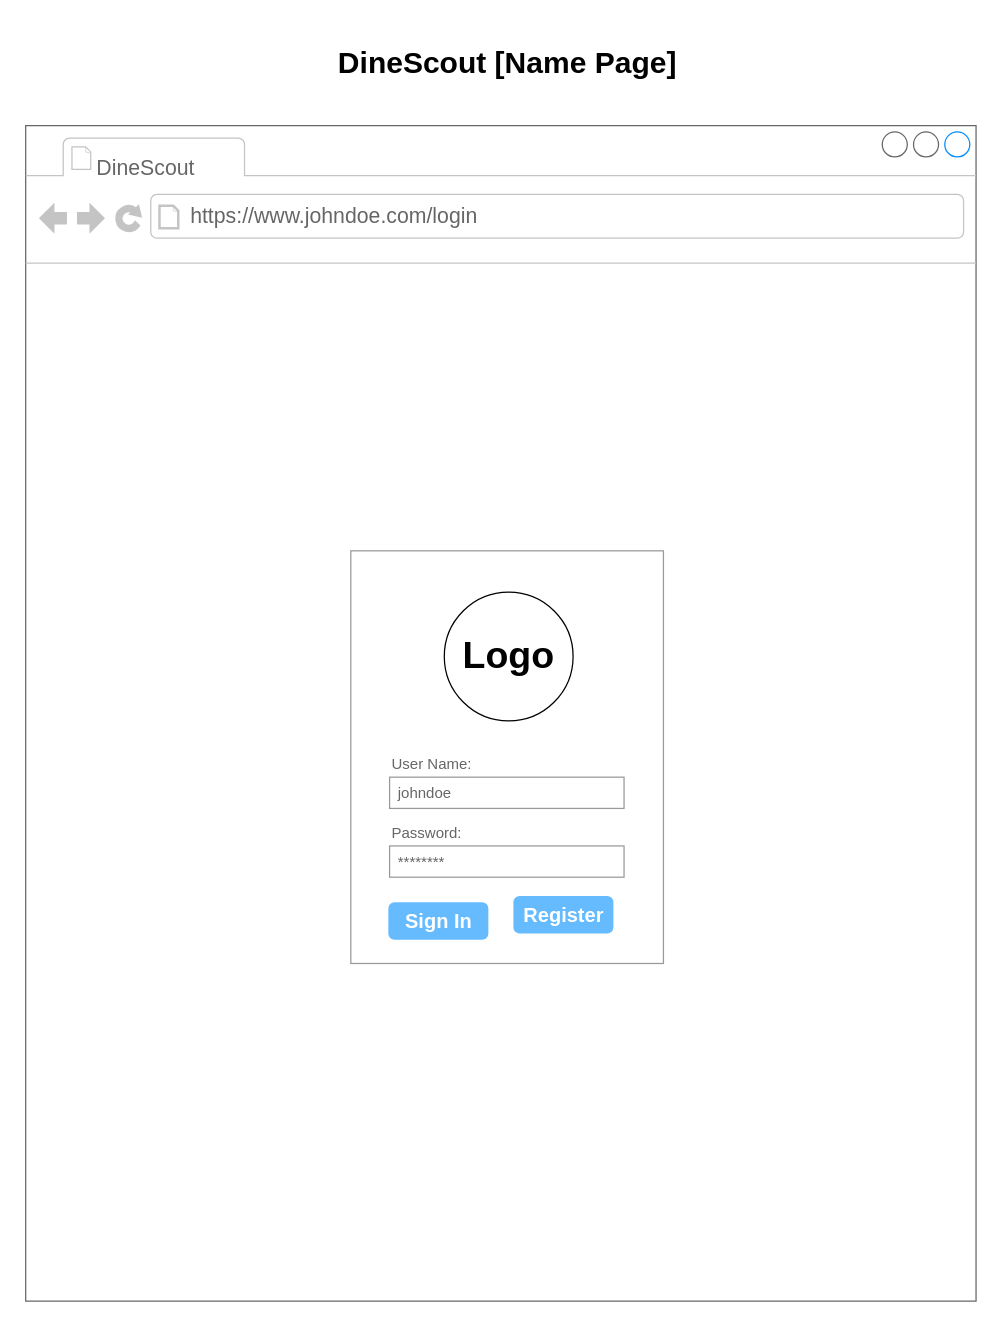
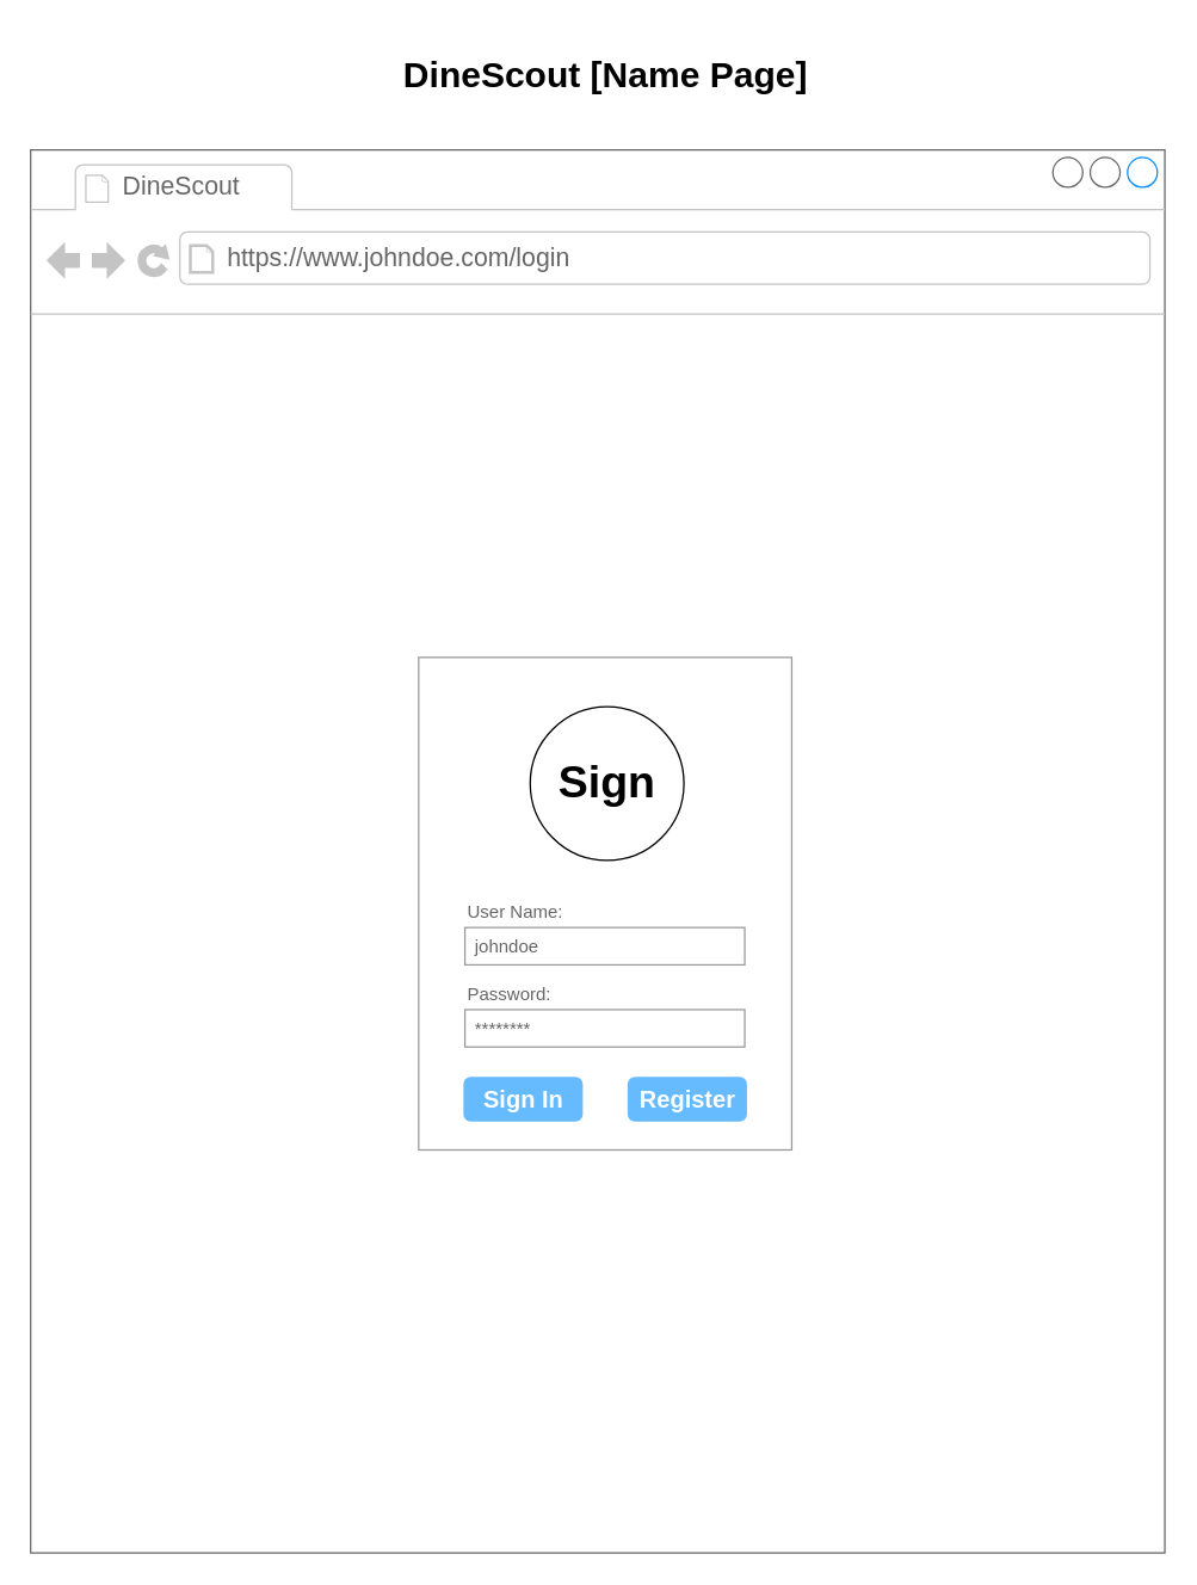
  <mxCell id="0" />
  <mxCell id="1" parent="0" />
  <mxCell id="2" value="" style="strokeWidth=1;shadow=0;dashed=0;align=center;html=1;shape=mxgraph.mockup.containers.browserWindow;rSize=0;strokeColor=#666666;strokeColor2=#008cff;strokeColor3=#c4c4c4;mainText=,;recursiveResize=0;" parent="1" vertex="1"><mxGeometry x="20" y="100" width="760" height="940" as="geometry" /></mxCell>
- <mxCell id="3" value="DineScout" style="strokeWidth=1;shadow=0;dashed=0;align=center;html=1;shape=mxgraph.mockup.containers.anchor;fontSize=17;fontColor=#666666;align=left;whiteSpace=wrap;" parent="2" vertex="1"><mxGeometry x="55" y="22" width="110" height="26" as="geometry" /></mxCell>
+ <mxCell id="3" value="DineScout" style="strokeWidth=1;shadow=0;dashed=0;align=center;html=1;shape=mxgraph.mockup.containers.anchor;fontSize=17;fontColor=#666666;align=left;whiteSpace=wrap;" parent="2" vertex="1"><mxGeometry x="60" y="12" width="110" height="26" as="geometry" /></mxCell>
  <mxCell id="4" value="https://www.johndoe.com/login" style="strokeWidth=1;shadow=0;dashed=0;align=center;html=1;shape=mxgraph.mockup.containers.anchor;rSize=0;fontSize=17;fontColor=#666666;align=left;" parent="2" vertex="1"><mxGeometry x="130" y="60" width="250" height="26" as="geometry" /></mxCell>
  <mxCell id="5" value="" style="strokeWidth=1;shadow=0;dashed=0;align=center;html=1;shape=mxgraph.mockup.forms.rrect;rSize=0;strokeColor=#999999;fillColor=#ffffff;" parent="2" vertex="1"><mxGeometry x="260" y="340" width="250" height="330" as="geometry" /></mxCell>
  <mxCell id="6" value="" style="strokeWidth=1;shadow=0;dashed=0;align=center;html=1;shape=mxgraph.mockup.forms.anchor;fontSize=12;fontColor=#666666;align=left;resizeWidth=1;spacingLeft=0;" parent="5" vertex="1"><mxGeometry width="162.5" height="40" relative="1" as="geometry"><mxPoint x="65" y="111" as="offset" /></mxGeometry></mxCell>
  <mxCell id="7" value="User Name:" style="strokeWidth=1;shadow=0;dashed=0;align=center;html=1;shape=mxgraph.mockup.forms.anchor;fontSize=12;fontColor=#666666;align=left;resizeWidth=1;spacingLeft=0;" parent="5" vertex="1"><mxGeometry width="125" height="20" relative="1" as="geometry"><mxPoint x="31" y="161" as="offset" /></mxGeometry></mxCell>
  <mxCell id="8" value="johndoe" style="strokeWidth=1;shadow=0;dashed=0;align=center;html=1;shape=mxgraph.mockup.forms.rrect;rSize=0;strokeColor=#999999;fontColor=#666666;align=left;spacingLeft=5;resizeWidth=1;" parent="5" vertex="1"><mxGeometry width="187.5" height="25" relative="1" as="geometry"><mxPoint x="31" y="181" as="offset" /></mxGeometry></mxCell>
  <mxCell id="9" value="Password:" style="strokeWidth=1;shadow=0;dashed=0;align=center;html=1;shape=mxgraph.mockup.forms.anchor;fontSize=12;fontColor=#666666;align=left;resizeWidth=1;spacingLeft=0;" parent="5" vertex="1"><mxGeometry width="125" height="20" relative="1" as="geometry"><mxPoint x="31" y="216" as="offset" /></mxGeometry></mxCell>
  <mxCell id="10" value="********" style="strokeWidth=1;shadow=0;dashed=0;align=center;html=1;shape=mxgraph.mockup.forms.rrect;rSize=0;strokeColor=#999999;fontColor=#666666;align=left;spacingLeft=5;resizeWidth=1;" parent="5" vertex="1"><mxGeometry width="187.5" height="25" relative="1" as="geometry"><mxPoint x="31" y="236" as="offset" /></mxGeometry></mxCell>
  <mxCell id="11" value="Sign In" style="strokeWidth=1;shadow=0;dashed=0;align=center;html=1;shape=mxgraph.mockup.forms.rrect;rSize=5;strokeColor=none;fontColor=#ffffff;fillColor=#66bbff;fontSize=16;fontStyle=1;" parent="5" vertex="1"><mxGeometry y="1" width="80" height="30" relative="1" as="geometry"><mxPoint x="30" y="-49" as="offset" /></mxGeometry></mxCell>
  <mxCell id="12" value="" style="ellipse;whiteSpace=wrap;html=1;aspect=fixed;" parent="5" vertex="1"><mxGeometry x="74.75" y="33" width="103" height="103" as="geometry" /></mxCell>
- <mxCell id="13" value="&lt;p style=&quot;line-height: 120%;&quot;&gt;&lt;font style=&quot;font-size: 30px;&quot;&gt;Logo&lt;/font&gt;&lt;/p&gt;" style="text;strokeColor=none;fillColor=none;html=1;fontSize=24;fontStyle=1;verticalAlign=middle;align=center;" parent="5" vertex="1"><mxGeometry x="39.88" y="48" width="172.75" height="73" as="geometry" /></mxCell>
- <mxCell id="14" value="Register" style="strokeWidth=1;shadow=0;dashed=0;align=center;html=1;shape=mxgraph.mockup.forms.rrect;rSize=5;strokeColor=none;fontColor=#ffffff;fillColor=#66bbff;fontSize=16;fontStyle=1;" vertex="1" parent="5"><mxGeometry x="130" y="276" width="80" height="30" as="geometry" /></mxCell>
+ <mxCell id="13" value="&lt;p style=&quot;line-height: 120%;&quot;&gt;&lt;font style=&quot;font-size: 30px;&quot;&gt;Sign&lt;/font&gt;&lt;/p&gt;" style="text;strokeColor=none;fillColor=none;html=1;fontSize=24;fontStyle=1;verticalAlign=middle;align=center;" parent="5" vertex="1"><mxGeometry x="39.88" y="48" width="172.75" height="73" as="geometry" /></mxCell>
+ <mxCell id="14" value="Register" style="strokeWidth=1;shadow=0;dashed=0;align=center;html=1;shape=mxgraph.mockup.forms.rrect;rSize=5;strokeColor=none;fontColor=#ffffff;fillColor=#66bbff;fontSize=16;fontStyle=1;" vertex="1" parent="5"><mxGeometry x="140" y="281" width="80" height="30" as="geometry" /></mxCell>
  <mxCell id="15" value="DineScout [Name Page]" style="text;strokeColor=none;fillColor=none;html=1;fontSize=24;fontStyle=1;verticalAlign=middle;align=center;" parent="1" vertex="1"><mxGeometry x="355" y="20" width="100" height="60" as="geometry" /></mxCell>
